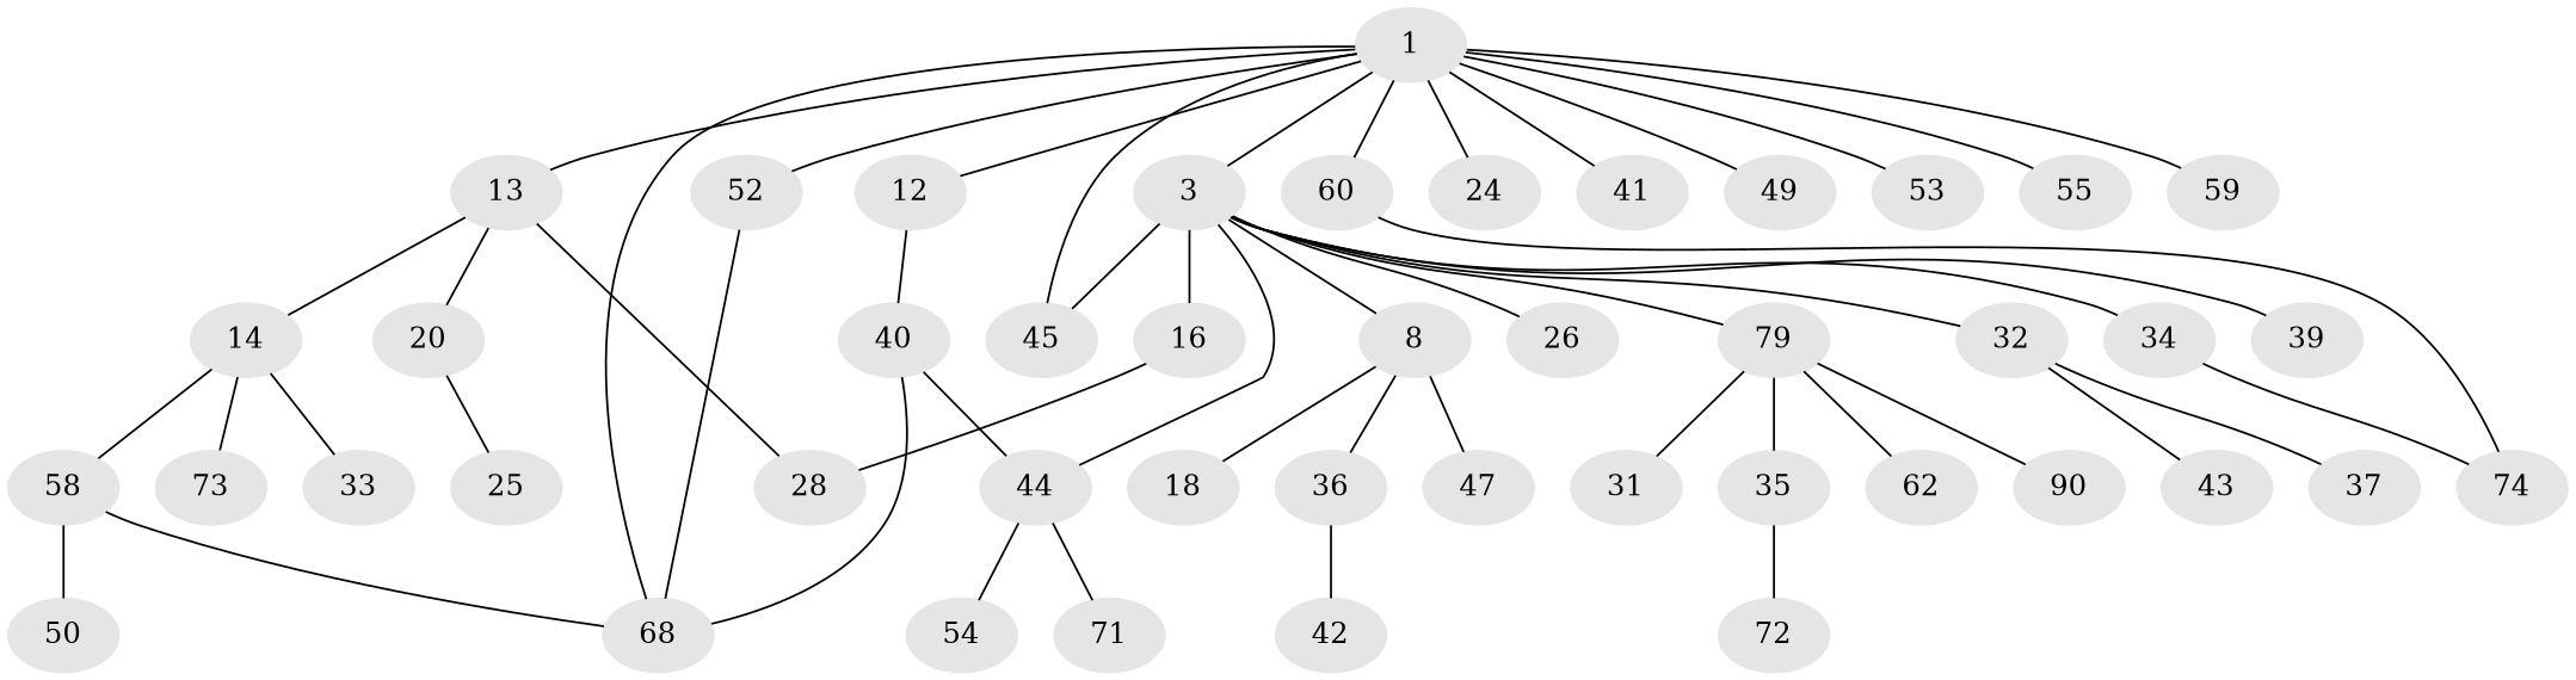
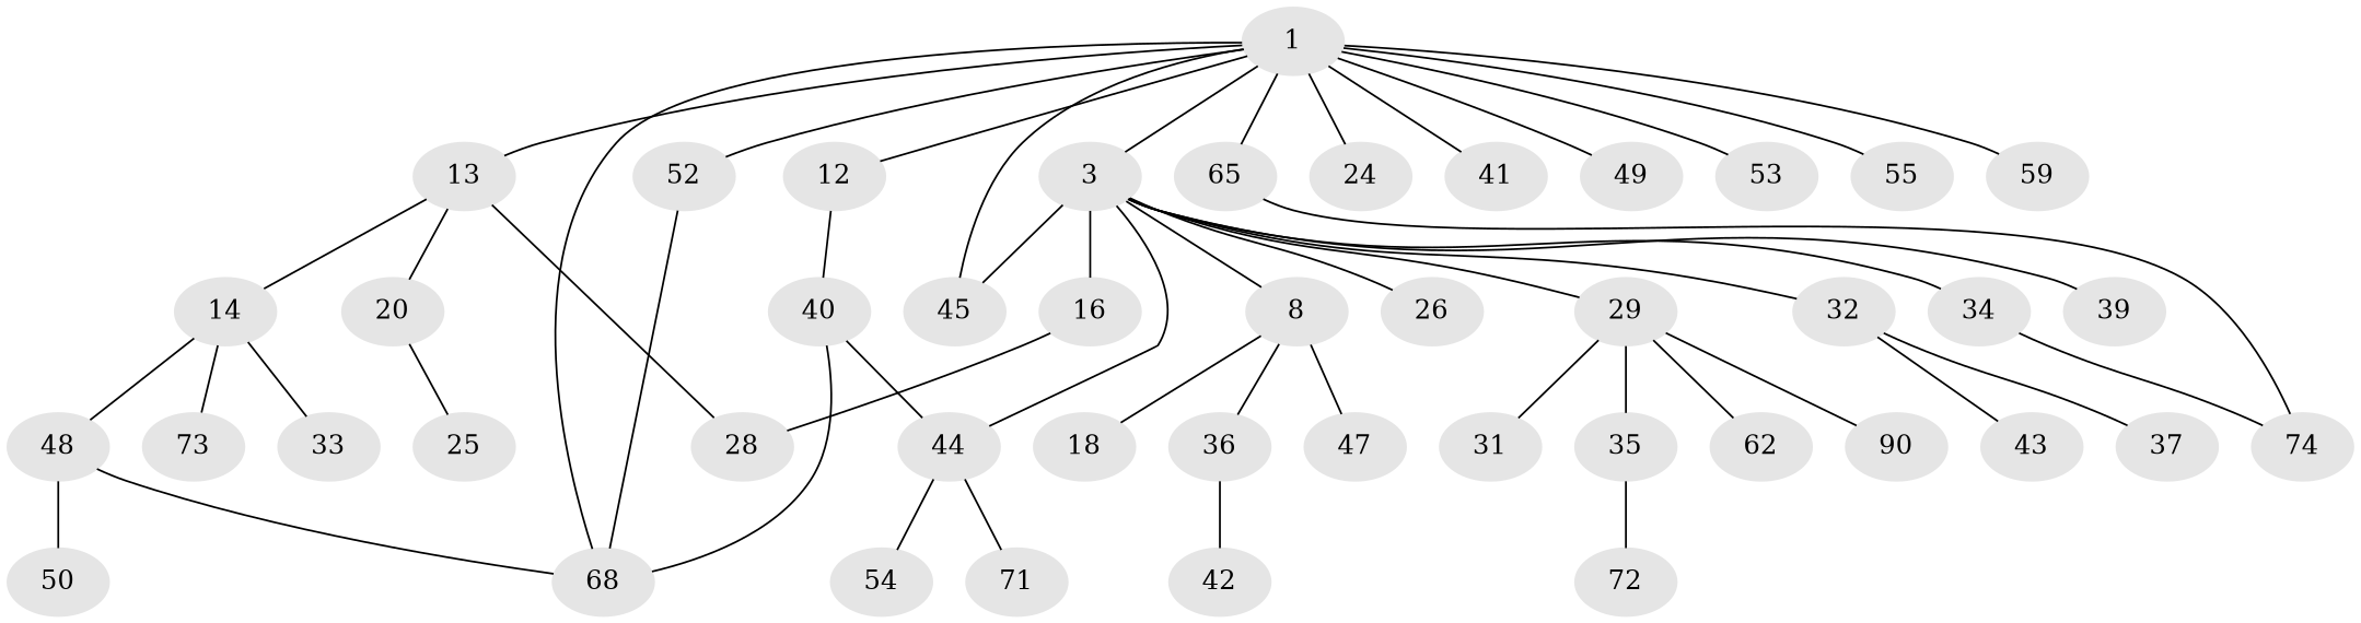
  graph {
    fontname="DejaVu Serif"
    node [color=gray90 fontname="DejaVu Serif" style=filled]
    edge [fontname="DejaVu Serif"]
    1 [super="+22+2+4"]
    3 [super="+28+5+11"]
    12
    13 [super="+27+15+66"]
    24
    41
    45 [super="+46"]
    49 [super="+70"]
    52 [super="+61"]
    53 [super="+67"]
    55
    59
-   60
+   60 [label=65]
    n14 [label=68 super="+68"]
    8 [super="+10"]
    16
    26
-   29 [label=79]
+   29
    32
    34
    39
    44 [super="+56"]
    40
    14 [super="+23"]
    20
    n26 [label=28]
    74
    18
    36
    47
    n31 [label=90]
    31
    35
    62
    37
    43
    54
    71
    42
    33 [super="+65+75"]
-   48 [label=58]
+   48
    73
    25
    n44 [label=50]
    72
    1 -- 3
    1 -- 12
    1 -- 13 [weight=2]
    1 -- 24
    1 -- 41 [weight=2]
    1 -- 45
    1 -- 49
    1 -- 52
    1 -- 53
    1 -- 55
    1 -- 59 [weight=2]
    1 -- 60
    1 -- n14
    3 -- 45 [weight=2]
    3 -- 8
    3 -- 16
    3 -- 26
    3 -- 29
    3 -- 32
    3 -- 34
    3 -- 39
    3 -- 44
    12 -- 40
    13 -- 14
    13 -- 20
    13 -- n26
    52 -- n14
    60 -- 74
    8 -- 18
    8 -- 36
    8 -- 47
    16 -- n26
    29 -- n31
    29 -- 31
    29 -- 35
    29 -- 62
    32 -- 37
    32 -- 43
    34 -- 74
    44 -- 54
    44 -- 71
    40 -- n14
    40 -- 44
    14 -- 33
    14 -- 48
    14 -- 73
    20 -- 25
    36 -- 42
    35 -- 72
    48 -- n14
    48 -- n44
  }
